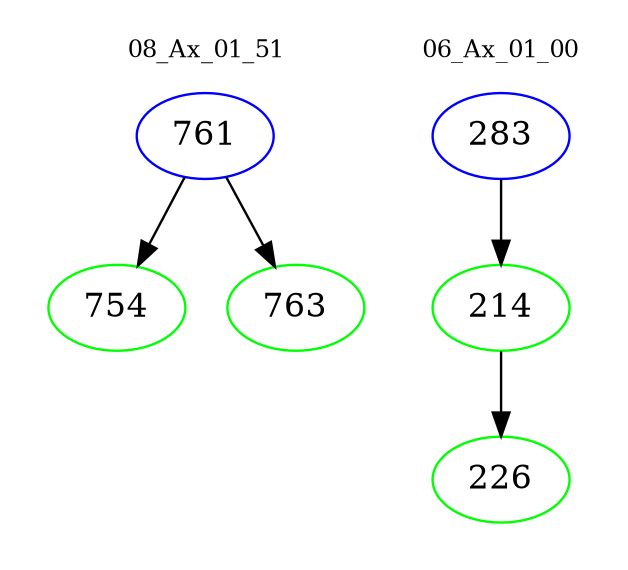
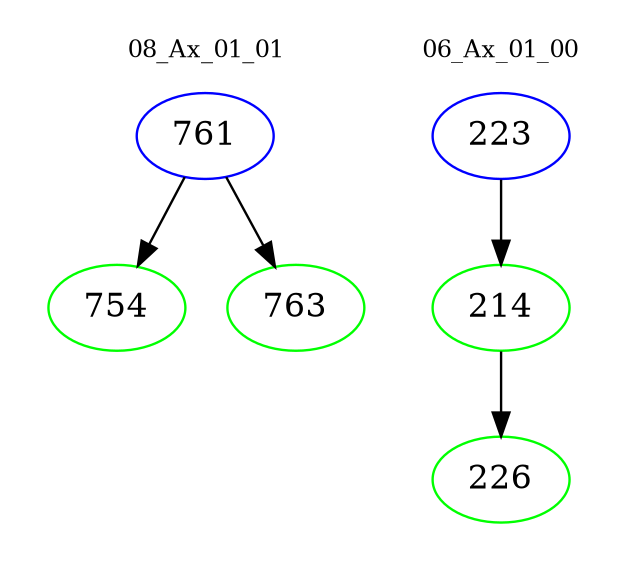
  digraph {
    node [color=green]
    edge [color=black]
    n1 [color=blue label=761]
    n2 [label=754]
    n3 [label=763]
-   n4 [color=blue label=283]
+   n4 [color=blue label=223]
    n5 [label=214]
    n6 [label=226]
    subgraph cluster_1 {
      color=white
      fontsize=10
-     label="08_Ax_01_51"
+     label="08_Ax_01_01"
      n1
      n2
      n3
    }
    subgraph cluster_2 {
      color=white
      fontsize=10
      label="06_Ax_01_00"
      n4
      n5
      n6
    }
    n1 -> n2
    n1 -> n3
    n4 -> n5
    n5 -> n6
  }
